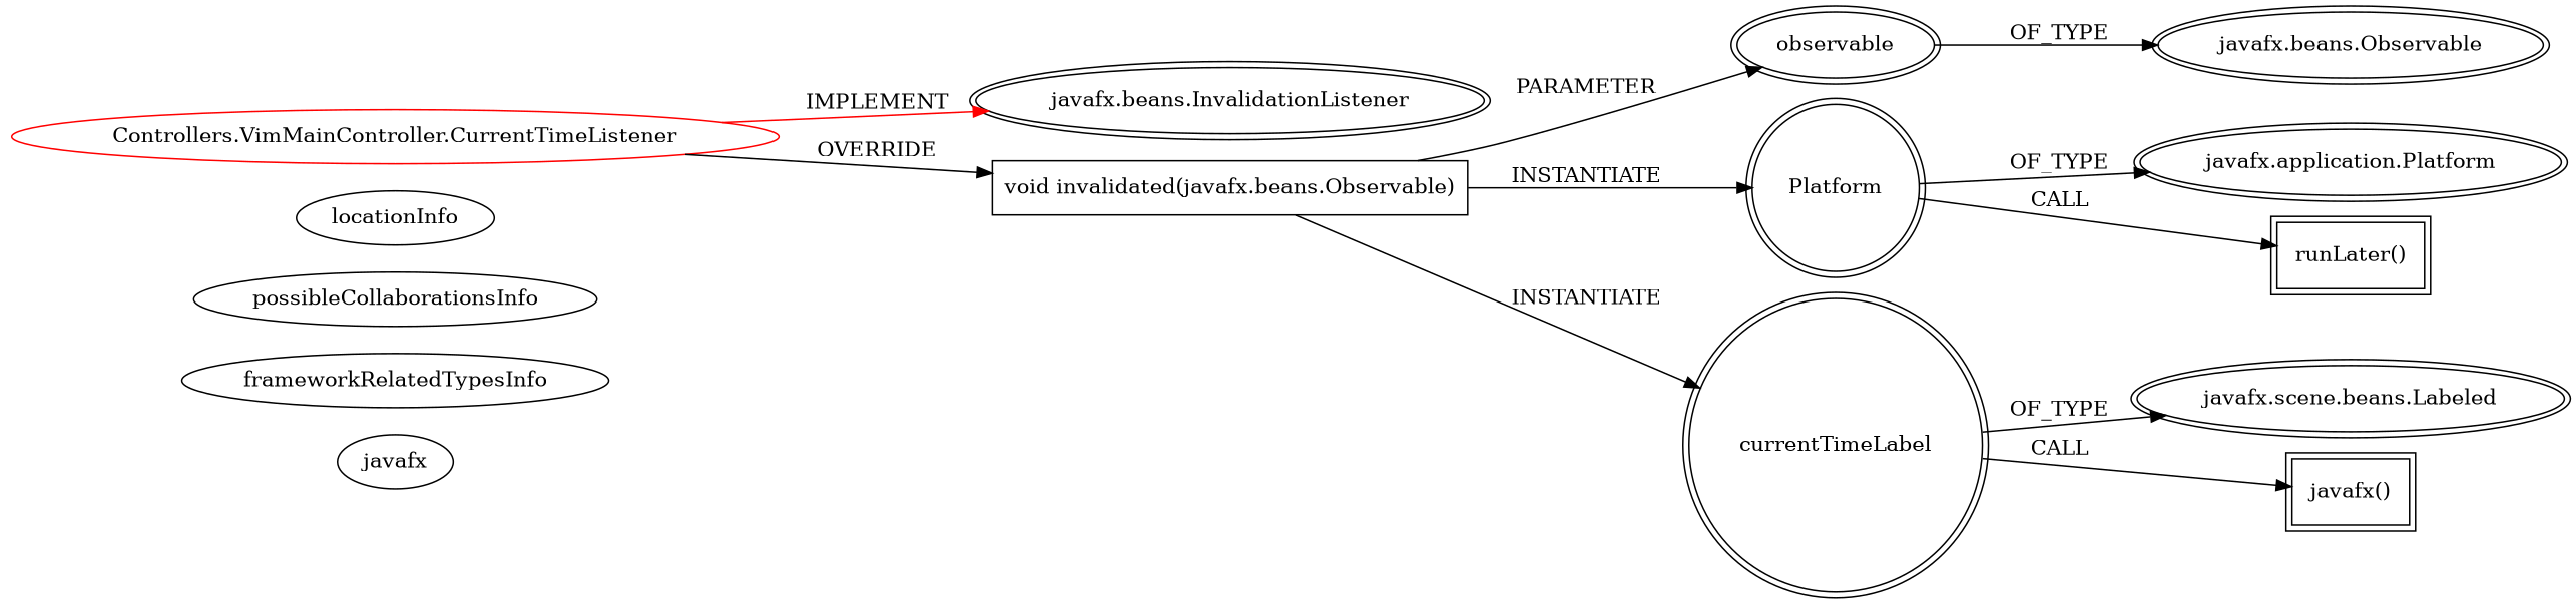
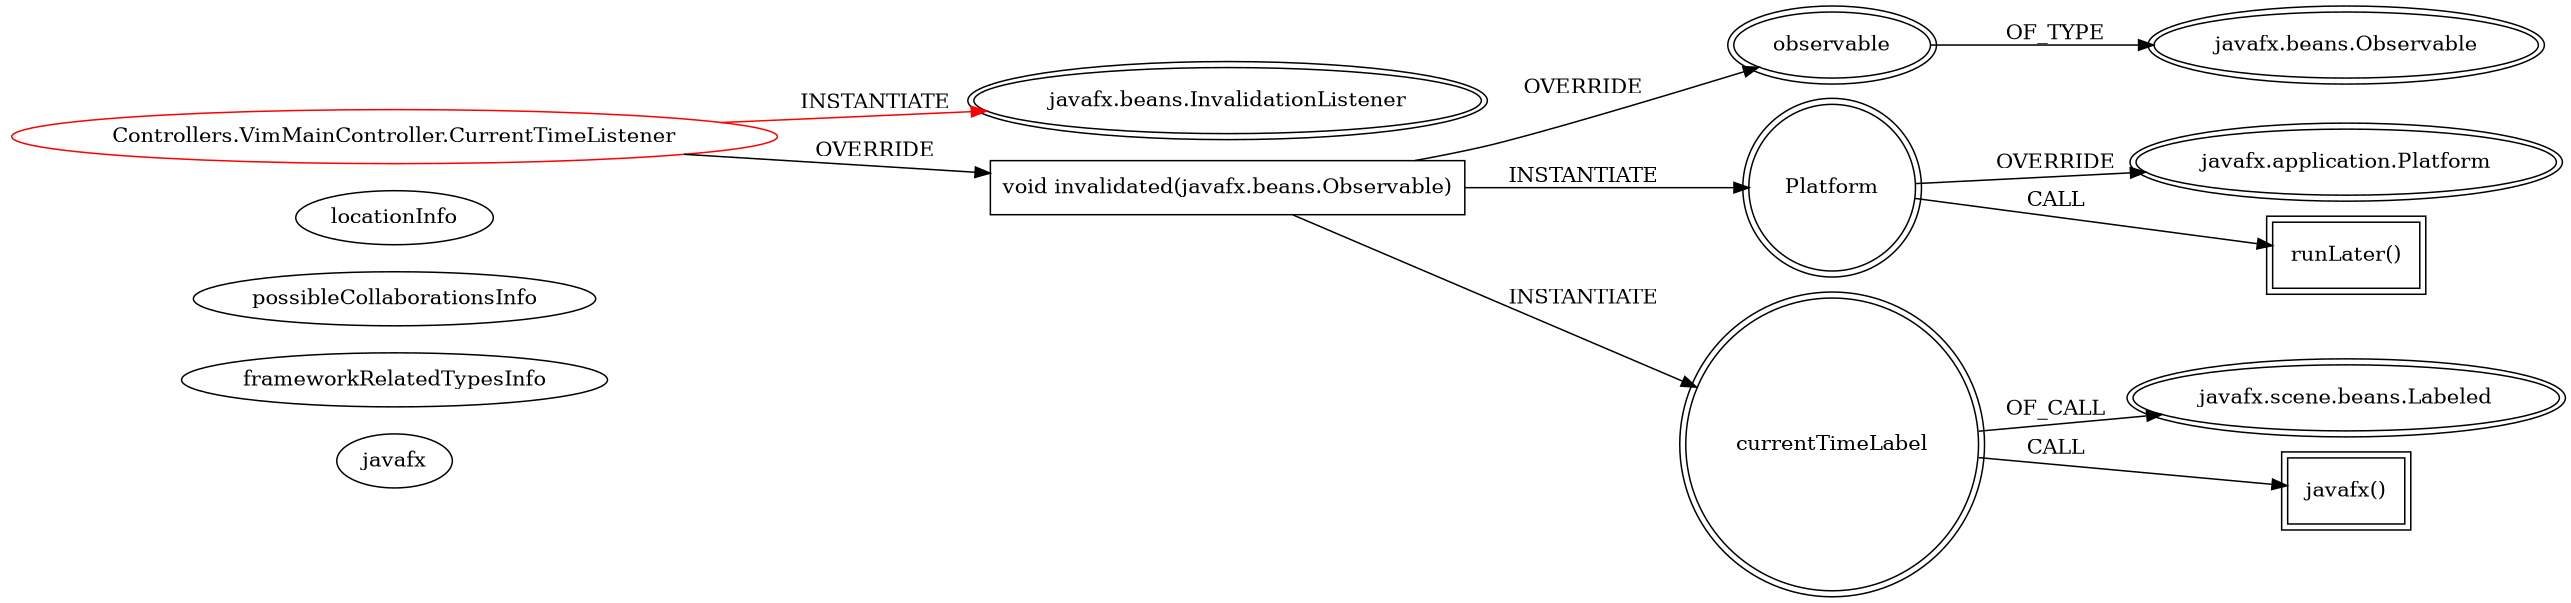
  digraph {
    rankdir=LR
    node [isFrameworkType=true peripheries=2]
    n1 [category=extension_graph graphId=317 isAnonymous=false label=javafx possibleRelation=false isFrameworkType="" peripheries=""]
    frameworkRelatedTypesInfo [0="javafx.beans.InvalidationListener" isFrameworkType="" peripheries=""]
    possibleCollaborationsInfo [isFrameworkType="" peripheries=""]
    locationInfo [contextSignature=CurrentTimeListener filePath="/Daniel-Cristian-MusicPlayerStuff/MusicPlayerStuff-master/src/Controllers/VimMainController.java" graphId=317 projectName="Daniel-Cristian-MusicPlayerStuff" isFrameworkType="" peripheries=""]
    n5 [color=red isFrameworkType=false label="Controllers.VimMainController.CurrentTimeListener" vertexType=ROOT_CLIENT_CLASS_DECLARATION peripheries=""]
    n6 [label="javafx.beans.InvalidationListener" vertexType=FRAMEWORK_INTERFACE_TYPE]
    n7 [isFrameworkType=false label="void invalidated(javafx.beans.Observable)" shape=box vertexType=OVERRIDING_METHOD_DECLARATION peripheries=""]
    n8 [label=observable vertexType=PARAMETER_DECLARATION]
    n9 [label=Platform shape=circle vertexType=VARIABLE_EXPRESION]
    n10 [label=currentTimeLabel shape=circle vertexType=VARIABLE_EXPRESION]
    n11 [label="javafx.beans.Observable" vertexType=FRAMEWORK_INTERFACE_TYPE]
    n12 [label="javafx.application.Platform" vertexType=FRAMEWORK_CLASS_TYPE]
    n13 [label="runLater()" shape=box vertexType=INSIDE_CALL]
    n14 [label="javafx.scene.beans.Labeled" vertexType=FRAMEWORK_CLASS_TYPE]
    n15 [label="javafx()" shape=box vertexType=INSIDE_CALL]
-   n5 -> n6 [color=red label=IMPLEMENT]
+   n5 -> n6 [color=red label=INSTANTIATE]
    n5 -> n7 [label=OVERRIDE]
-   n7 -> n8 [label=PARAMETER]
+   n7 -> n8 [label=OVERRIDE]
    n7 -> n9 [label=INSTANTIATE]
    n7 -> n10 [label=INSTANTIATE]
    n8 -> n11 [label=OF_TYPE]
-   n9 -> n12 [label=OF_TYPE]
+   n9 -> n12 [label=OVERRIDE]
    n9 -> n13 [label=CALL]
-   n10 -> n14 [label=OF_TYPE]
+   n10 -> n14 [label=OF_CALL]
    n10 -> n15 [label=CALL]
  }
